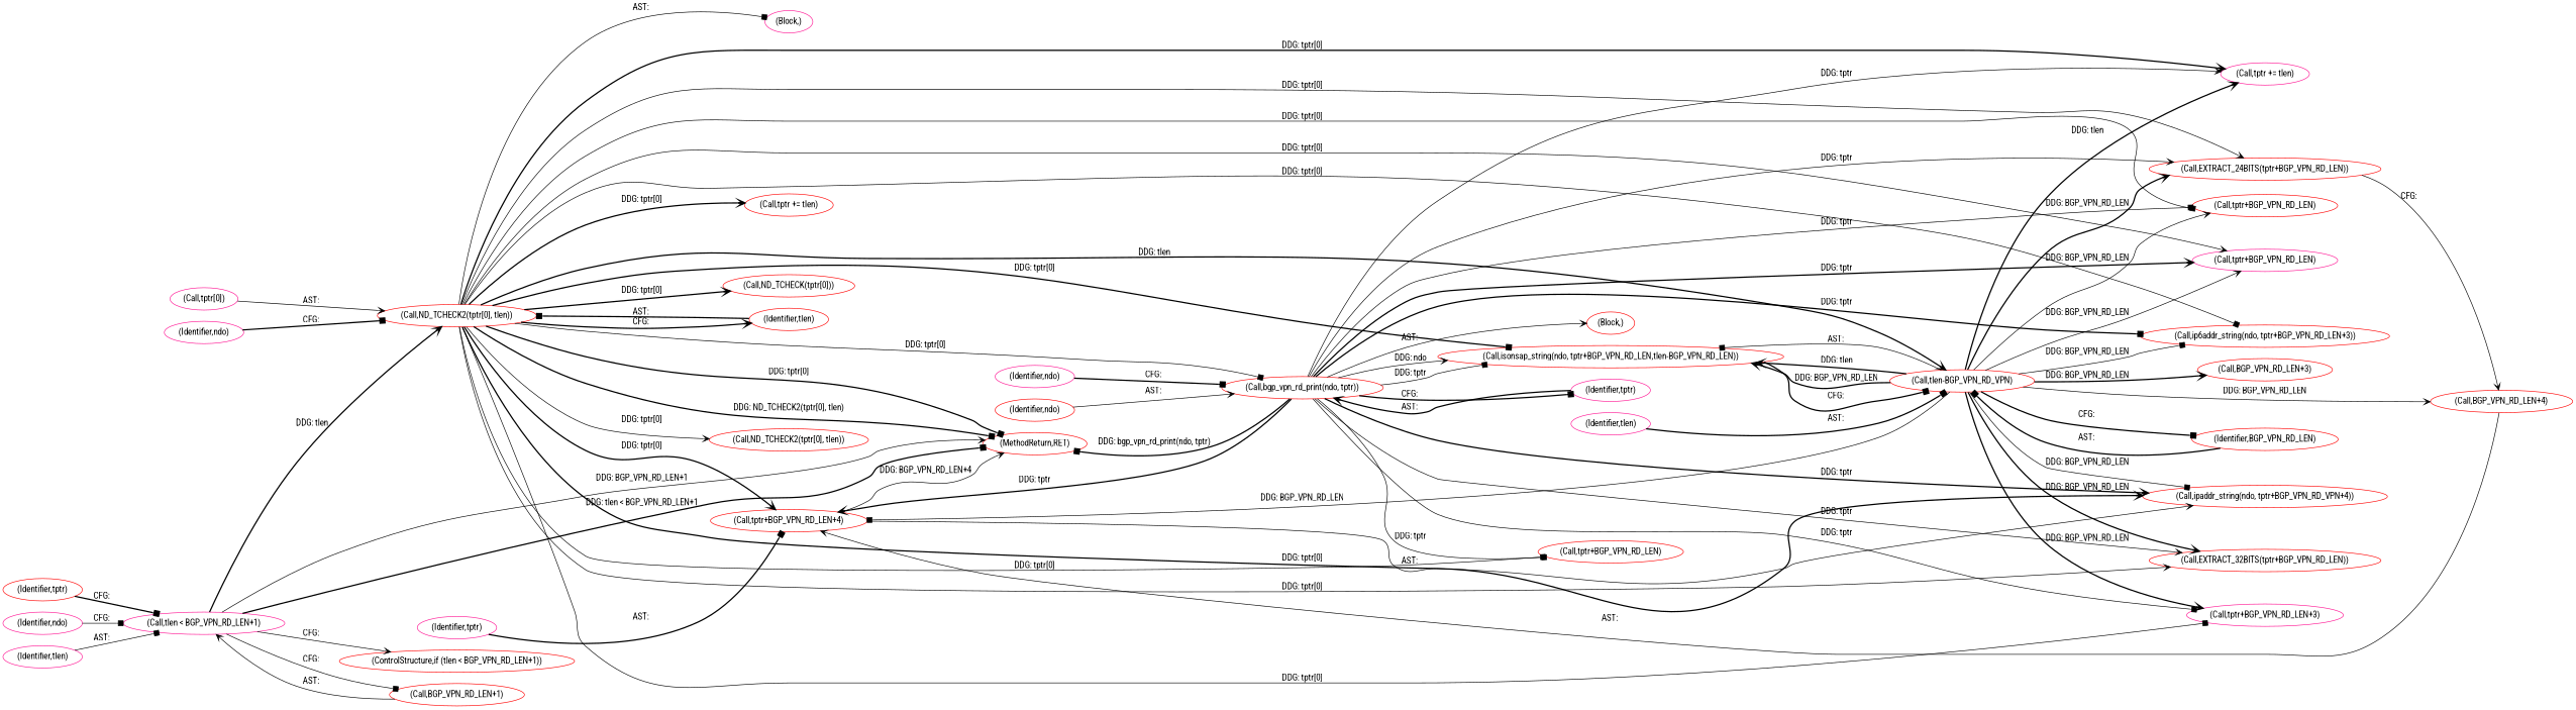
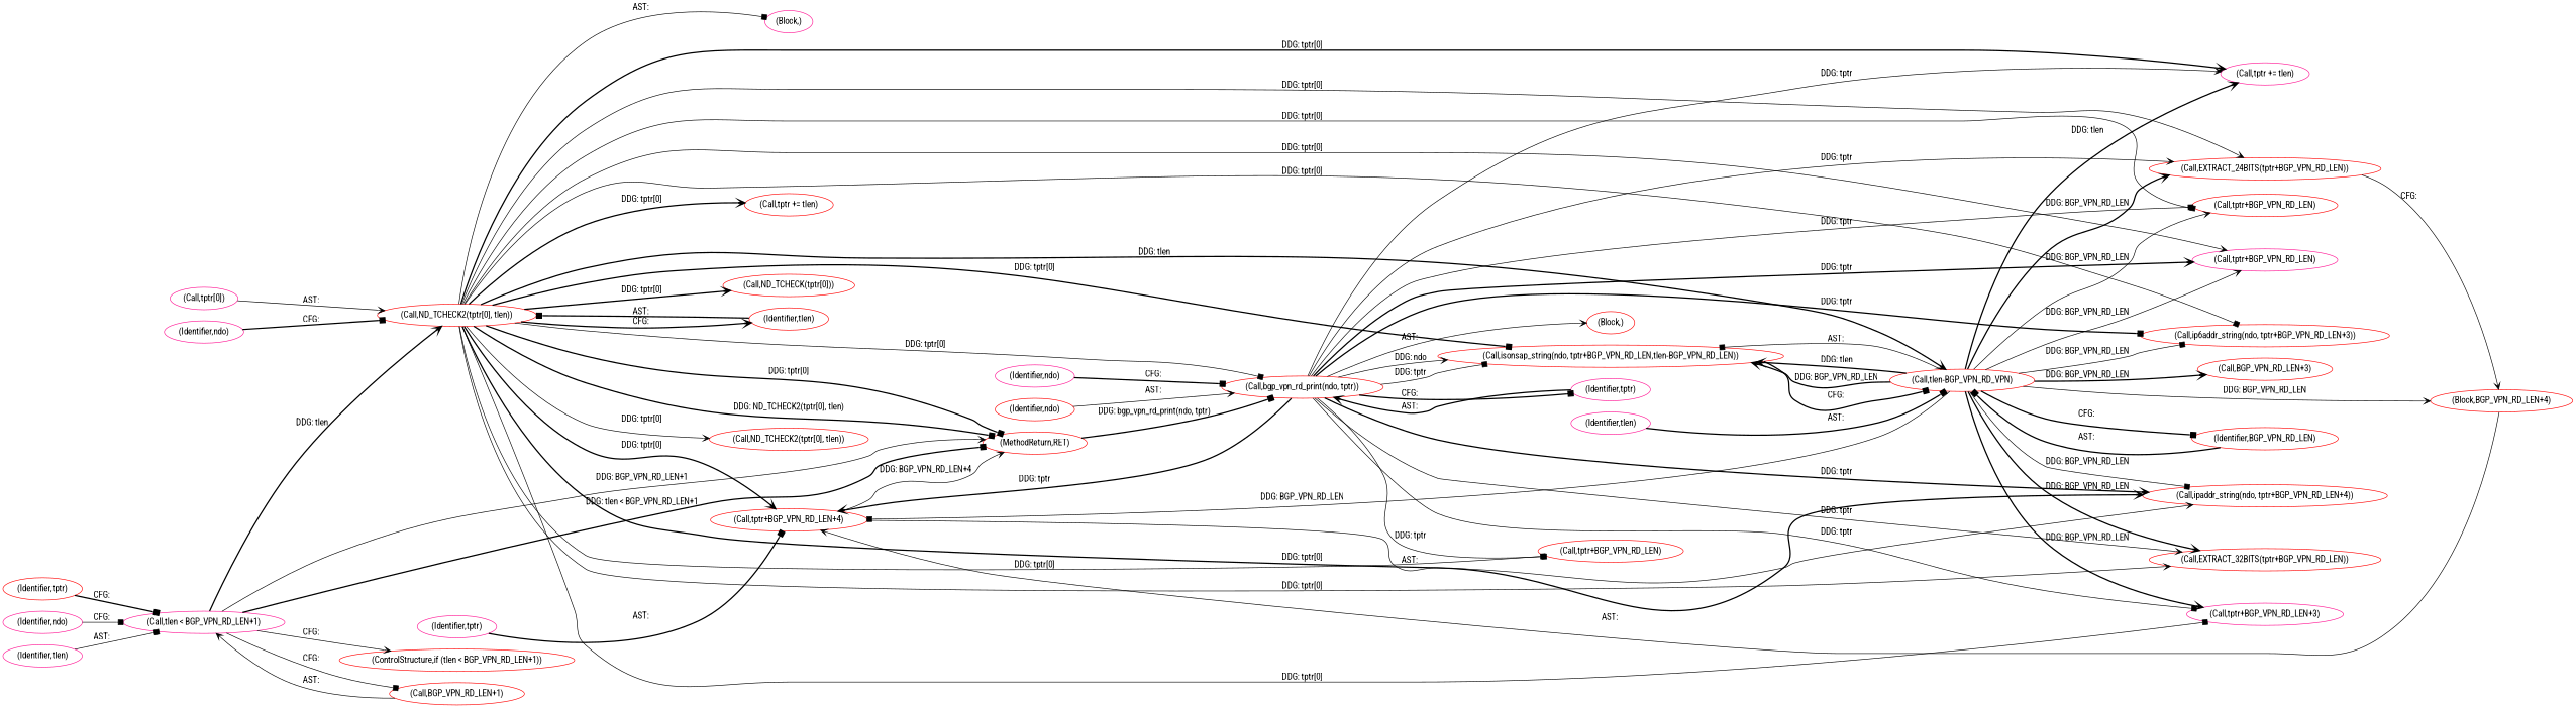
  digraph {
    fontname="Roboto Condensed"
    rankdir=LR
    node [color=red fontname="Roboto Condensed"]
    edge [arrowhead=vee fontname="Roboto Condensed" style=solid]
    n1 [label="(Call,tptr+BGP_VPN_RD_LEN+4)"]
-   n2 [label="(Call,ipaddr_string(ndo, tptr+BGP_VPN_RD_VPN+4))"]
+   n2 [label="(Call,ipaddr_string(ndo, tptr+BGP_VPN_RD_LEN+4))"]
    n3 [label="(MethodReturn,RET)"]
-   n4 [label="(Call,BGP_VPN_RD_LEN+4)"]
+   n4 [label="(Block,BGP_VPN_RD_LEN+4)"]
    n5 [label="(Call,ND_TCHECK2(tptr[0], tlen))"]
    n6 [label="(Call,bgp_vpn_rd_print(ndo, tptr))"]
    n7 [label="(Call,tlen-BGP_VPN_RD_VPN)"]
    n8 [color=deeppink label="(Call,tptr += tlen)"]
    n9 [label="(Call,ND_TCHECK2(tptr[0], tlen))"]
    n10 [color=deeppink label="(Block,)"]
    n11 [label="(Call,EXTRACT_32BITS(tptr+BGP_VPN_RD_LEN))"]
    n12 [label="(Call,tptr += tlen)"]
    n13 [label="(Call,ND_TCHECK(tptr[0]))"]
    n14 [color=deeppink label="(Call,tptr+BGP_VPN_RD_LEN+3)"]
    n15 [label="(Call,isonsap_string(ndo, tptr+BGP_VPN_RD_LEN,tlen-BGP_VPN_RD_LEN))"]
    n16 [label="(Call,EXTRACT_24BITS(tptr+BGP_VPN_RD_LEN))"]
    n17 [label="(Call,tptr+BGP_VPN_RD_LEN)"]
    n18 [label="(Identifier,tlen)"]
    n19 [label="(Call,tptr+BGP_VPN_RD_LEN)"]
    n20 [color=deeppink label="(Call,tptr+BGP_VPN_RD_LEN)"]
    n21 [label="(Call,ip6addr_string(ndo, tptr+BGP_VPN_RD_LEN+3))"]
    n22 [color=deeppink label="(Identifier,tptr)"]
    n23 [label="(Block,)"]
    n24 [label="(Identifier,BGP_VPN_RD_LEN)"]
    n25 [label="(Call,BGP_VPN_RD_LEN+3)"]
    n26 [color=deeppink label="(Call,tlen < BGP_VPN_RD_LEN+1)"]
    n27 [label="(ControlStructure,if (tlen < BGP_VPN_RD_LEN+1))"]
    n28 [label="(Call,BGP_VPN_RD_LEN+1)"]
    n29 [color=deeppink label="(Identifier,tptr)"]
    n30 [label="(Identifier,tptr)"]
    n31 [color=deeppink label="(Identifier,ndo)"]
    n32 [color=deeppink label="(Call,tptr[0])"]
    n33 [label="(Identifier,ndo)"]
    n34 [color=deeppink label="(Identifier,ndo)"]
    n35 [color=deeppink label="(Identifier,ndo)"]
    n36 [color=deeppink label="(Identifier,tlen)"]
    n37 [color=deeppink label="(Identifier,tlen)"]
    n1 -> n2 [label="AST: "]
    n1 -> n3 [label="DDG: BGP_VPN_RD_LEN+4"]
    n4 -> n1 [label="AST: "]
    n5 -> n1 [label="DDG: tptr[0]" style=bold]
    n5 -> n2 [label="DDG: tptr[0]" style=bold]
    n5 -> n3 [arrowhead=box label="DDG: ND_TCHECK2(tptr[0], tlen)" style=bold]
    n5 -> n3 [arrowhead=box label="DDG: tptr[0]" style=bold]
    n5 -> n6 [arrowhead=box label="DDG: tptr[0]"]
    n5 -> n7 [label="DDG: tlen" style=bold]
    n5 -> n8 [label="DDG: tptr[0]" style=bold]
    n5 -> n9 [label="DDG: tptr[0]"]
    n5 -> n10 [arrowhead=box label="AST: "]
    n5 -> n11 [label="DDG: tptr[0]"]
    n5 -> n12 [label="DDG: tptr[0]" style=bold]
    n5 -> n13 [label="DDG: tptr[0]" style=bold]
    n5 -> n14 [arrowhead=box label="DDG: tptr[0]"]
    n5 -> n15 [arrowhead=box label="DDG: tptr[0]" style=bold]
    n5 -> n16 [label="DDG: tptr[0]"]
    n5 -> n17 [arrowhead=box label="DDG: tptr[0]"]
    n5 -> n18 [label="CFG: " style=bold]
    n5 -> n19 [arrowhead=box label="DDG: tptr[0]"]
    n5 -> n20 [label="DDG: tptr[0]"]
    n5 -> n21 [arrowhead=box label="DDG: tptr[0]"]
    n6 -> n1 [label="DDG: tptr" style=bold]
    n6 -> n2 [label="DDG: tptr" style=bold]
-   n6 -> n3 [arrowhead=box label="DDG: bgp_vpn_rd_print(ndo, tptr)" style=bold]
+   n3 -> n6 [arrowhead=box label="DDG: bgp_vpn_rd_print(ndo, tptr)" style=bold]
    n6 -> n8 [label="DDG: tptr"]
    n6 -> n11 [label="DDG: tptr"]
    n6 -> n14 [arrowhead=box label="DDG: tptr"]
    n6 -> n15 [label="DDG: ndo"]
    n6 -> n15 [arrowhead=box label="DDG: tptr"]
    n6 -> n16 [label="DDG: tptr"]
    n6 -> n17 [arrowhead=box label="DDG: tptr"]
    n6 -> n19 [arrowhead=box label="DDG: tptr"]
    n6 -> n20 [label="DDG: tptr" style=bold]
    n6 -> n21 [arrowhead=box label="DDG: tptr" style=bold]
    n6 -> n22 [arrowhead=box label="CFG: " style=bold]
    n6 -> n23 [label="AST: "]
    n7 -> n1 [arrowhead=box label="DDG: BGP_VPN_RD_LEN"]
    n7 -> n2 [arrowhead=box label="DDG: BGP_VPN_RD_LEN"]
    n7 -> n4 [label="DDG: BGP_VPN_RD_LEN"]
    n7 -> n8 [label="DDG: tlen" style=bold]
    n7 -> n11 [label="DDG: BGP_VPN_RD_LEN" style=bold]
    n7 -> n14 [label="DDG: BGP_VPN_RD_LEN" style=bold]
    n7 -> n15 [arrowhead=box label="AST: "]
    n7 -> n15 [label="DDG: tlen" style=bold]
    n7 -> n15 [label="DDG: BGP_VPN_RD_LEN" style=bold]
    n7 -> n16 [label="DDG: BGP_VPN_RD_LEN" style=bold]
    n7 -> n19 [label="DDG: BGP_VPN_RD_LEN"]
    n7 -> n20 [label="DDG: BGP_VPN_RD_LEN"]
    n7 -> n21 [arrowhead=box label="DDG: BGP_VPN_RD_LEN"]
    n7 -> n24 [arrowhead=box label="CFG: " style=bold]
    n7 -> n25 [label="DDG: BGP_VPN_RD_LEN" style=bold]
    n15 -> n7 [arrowhead=box label="CFG: " style=bold]
    n16 -> n4 [label="CFG: "]
    n18 -> n5 [arrowhead=box label="AST: " style=bold]
    n22 -> n6 [label="AST: " style=bold]
    n24 -> n7 [arrowhead=box label="AST: " style=bold]
    n26 -> n3 [arrowhead=box label="DDG: tlen < BGP_VPN_RD_LEN+1" style=bold]
    n26 -> n3 [label="DDG: BGP_VPN_RD_LEN+1"]
    n26 -> n5 [label="DDG: tlen" style=bold]
    n26 -> n27 [label="CFG: "]
    n26 -> n28 [arrowhead=box label="CFG: "]
    n28 -> n26 [label="AST: "]
    n29 -> n1 [arrowhead=box label="AST: " style=bold]
    n30 -> n26 [arrowhead=box label="CFG: " style=bold]
    n31 -> n6 [arrowhead=box label="CFG: " style=bold]
    n32 -> n5 [label="AST: "]
    n33 -> n6 [label="AST: "]
    n34 -> n5 [arrowhead=box label="CFG: " style=bold]
    n35 -> n26 [arrowhead=box label="CFG: "]
    n36 -> n26 [arrowhead=box label="AST: "]
    n37 -> n7 [arrowhead=box label="AST: " style=bold]
  }
